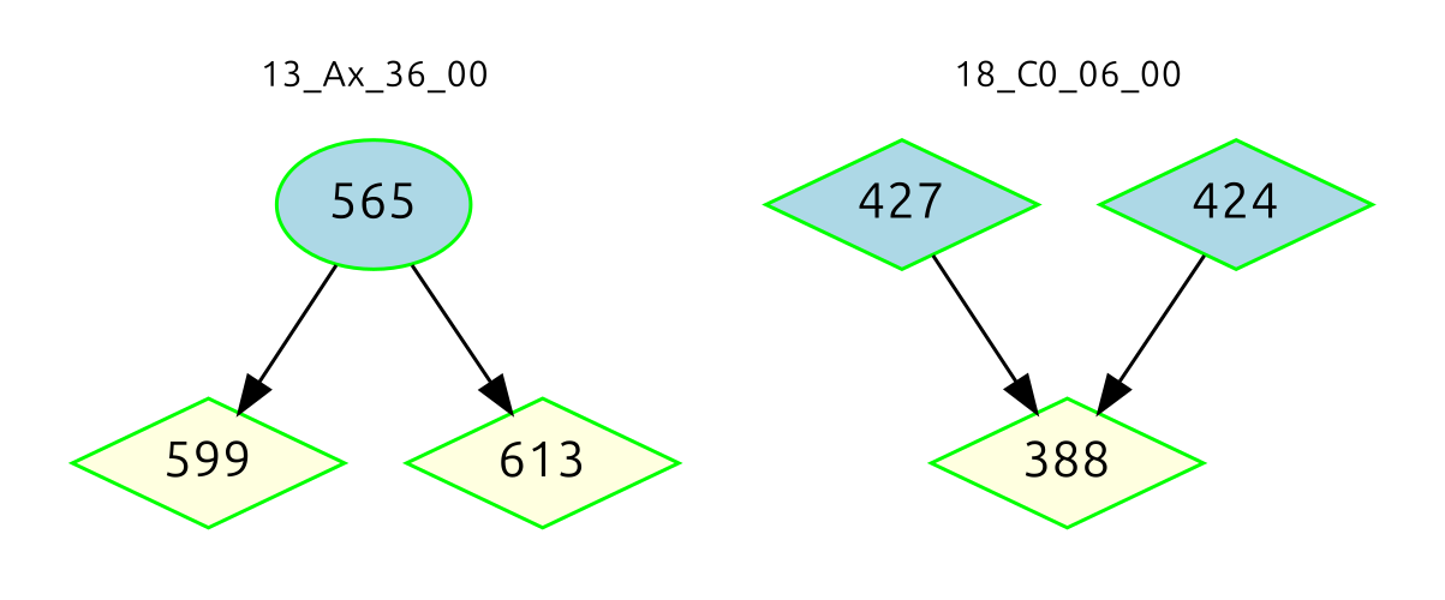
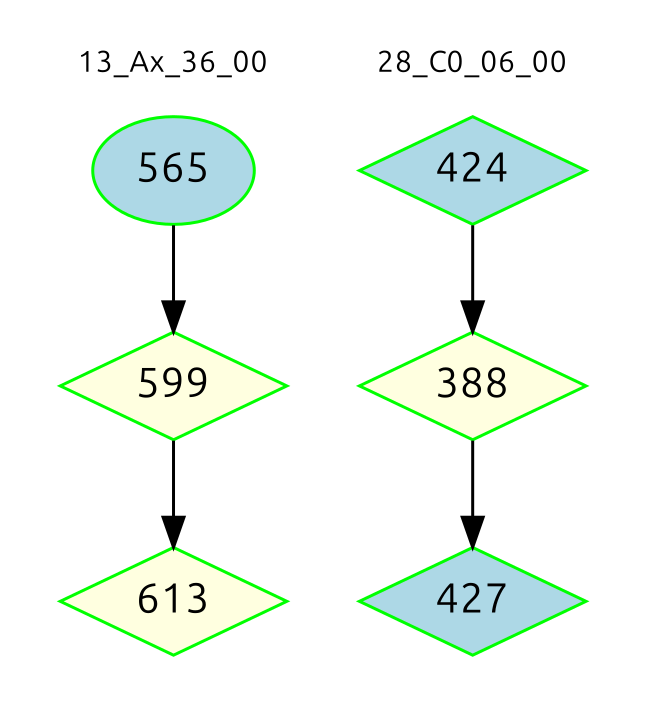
  digraph {
    fontname=Ubuntu
    node [color=green fillcolor=lightyellow fontname=Ubuntu shape=diamond style=filled]
    edge [color=black fontname=Ubuntu]
    n1 [label=599]
    n2 [fillcolor=lightblue label=565 shape=ellipse]
    n3 [label=613]
    n4 [fillcolor=lightblue label=424]
    n5 [label=388]
    n6 [fillcolor=lightblue label=427]
    subgraph cluster_1 {
      color=white
      fontsize=10
      label="13_Ax_36_00"
      n1
      n2
      n3
    }
    subgraph cluster_2 {
      color=white
      fontsize=10
-     label="18_C0_06_00"
+     label="28_C0_06_00"
      n4
      n5
      n6
    }
    n2 -> n1
-   n2 -> n3
+   n1 -> n3
    n4 -> n5
-   n6 -> n5
+   n5 -> n6
  }
